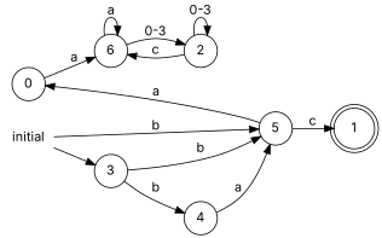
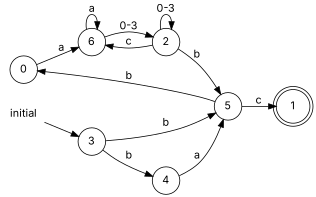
  digraph {
    fontname=Inter
    rankdir=LR
    node [fontname=Inter shape=circle]
    edge [fontname=Inter]
    0
    6
    2
    5
    1 [shape=doublecircle]
    3
    4
    initial [shape=plaintext]
    0 -> 6 [label=a]
    6 -> 6 [label=a]
    6 -> 2 [label="0-3"]
    2 -> 6 [label=c]
    2 -> 2 [label="0-3"]
-   initial -> 5 [label=b]
-   5 -> 0 [label=a]
+   2 -> 5 [label=b]
+   5 -> 0 [label=b]
    5 -> 1 [label=c]
    3 -> 5 [label=b]
    3 -> 4 [label=b]
    4 -> 5 [label=a]
    initial -> 3
  }
